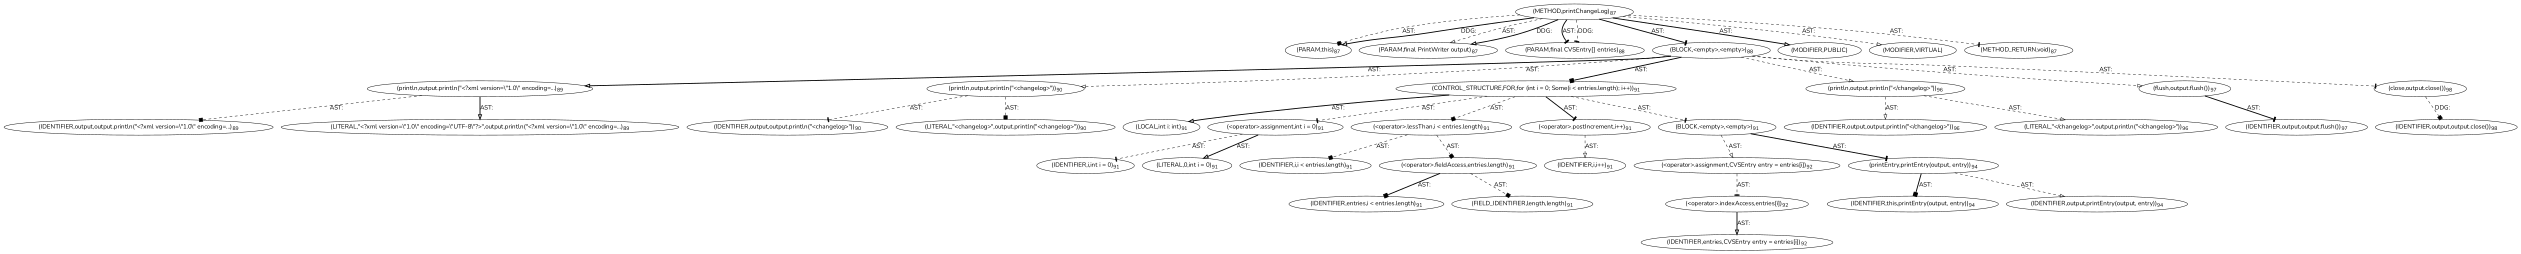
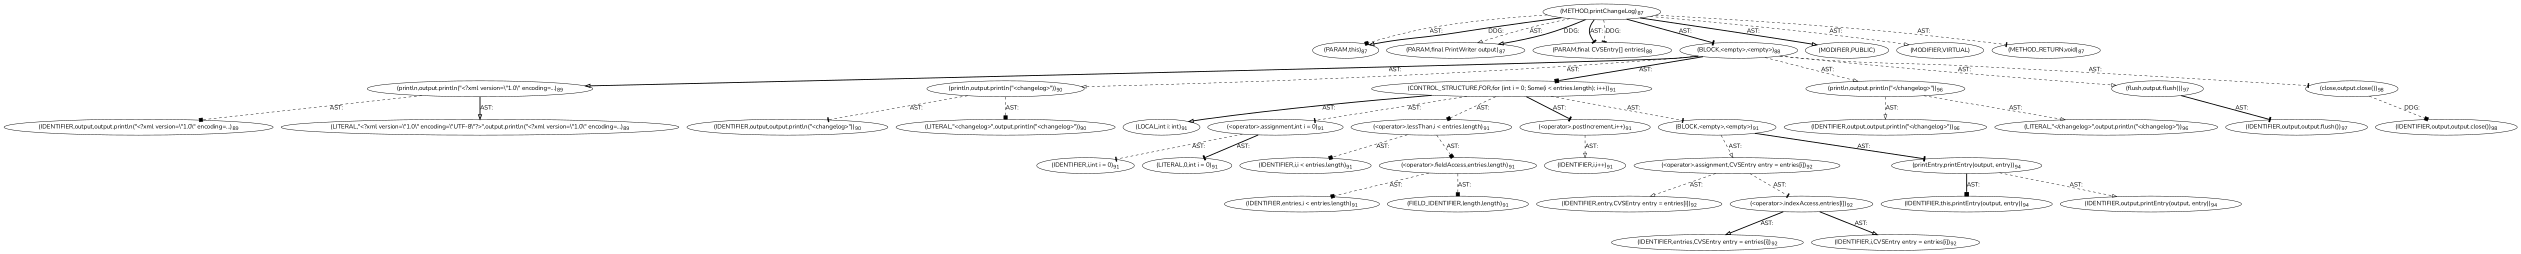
  digraph {
    fontname=Nunito
    node [fontname=Nunito]
    edge [arrowhead=onormal fontname=Nunito style=dashed]
    n1 [label=<(METHOD,printChangeLog)<SUB>87</SUB>>]
    n2 [label=<(PARAM,this)<SUB>87</SUB>>]
    n3 [label=<(PARAM,final PrintWriter output)<SUB>87</SUB>>]
    n4 [label=<(PARAM,final CVSEntry[] entries)<SUB>88</SUB>>]
    n5 [label=<(BLOCK,&lt;empty&gt;,&lt;empty&gt;)<SUB>88</SUB>>]
    n6 [label=<(MODIFIER,PUBLIC)>]
    n7 [label=<(MODIFIER,VIRTUAL)>]
    n8 [label=<(METHOD_RETURN,void)<SUB>87</SUB>>]
    n9 [label=<(println,output.println(&quot;&lt;?xml version=\&quot;1.0\&quot; encoding=...)<SUB>89</SUB>>]
    n10 [label=<(println,output.println(&quot;&lt;changelog&gt;&quot;))<SUB>90</SUB>>]
    n11 [label=<(CONTROL_STRUCTURE,FOR,for (int i = 0; Some(i &lt; entries.length); i++))<SUB>91</SUB>>]
    n12 [label=<(println,output.println(&quot;&lt;/changelog&gt;&quot;))<SUB>96</SUB>>]
    n13 [label=<(flush,output.flush())<SUB>97</SUB>>]
    n14 [label=<(close,output.close())<SUB>98</SUB>>]
    n15 [label=<(IDENTIFIER,output,output.println(&quot;&lt;?xml version=\&quot;1.0\&quot; encoding=...)<SUB>89</SUB>>]
    n16 [label=<(LITERAL,&quot;&lt;?xml version=\&quot;1.0\&quot; encoding=\&quot;UTF-8\&quot;?&gt;&quot;,output.println(&quot;&lt;?xml version=\&quot;1.0\&quot; encoding=...)<SUB>89</SUB>>]
    n17 [label=<(IDENTIFIER,output,output.println(&quot;&lt;changelog&gt;&quot;))<SUB>90</SUB>>]
    n18 [label=<(LITERAL,&quot;&lt;changelog&gt;&quot;,output.println(&quot;&lt;changelog&gt;&quot;))<SUB>90</SUB>>]
    n19 [label=<(LOCAL,int i: int)<SUB>91</SUB>>]
    n20 [label=<(&lt;operator&gt;.assignment,int i = 0)<SUB>91</SUB>>]
    n21 [label=<(&lt;operator&gt;.lessThan,i &lt; entries.length)<SUB>91</SUB>>]
    n22 [label=<(&lt;operator&gt;.postIncrement,i++)<SUB>91</SUB>>]
    n23 [label=<(BLOCK,&lt;empty&gt;,&lt;empty&gt;)<SUB>91</SUB>>]
    n24 [label=<(IDENTIFIER,output,output.println(&quot;&lt;/changelog&gt;&quot;))<SUB>96</SUB>>]
    n25 [label=<(LITERAL,&quot;&lt;/changelog&gt;&quot;,output.println(&quot;&lt;/changelog&gt;&quot;))<SUB>96</SUB>>]
    n26 [label=<(IDENTIFIER,output,output.flush())<SUB>97</SUB>>]
    n27 [label=<(IDENTIFIER,output,output.close())<SUB>98</SUB>>]
    n28 [label=<(IDENTIFIER,i,int i = 0)<SUB>91</SUB>>]
    n29 [label=<(LITERAL,0,int i = 0)<SUB>91</SUB>>]
    n30 [label=<(IDENTIFIER,i,i &lt; entries.length)<SUB>91</SUB>>]
    n31 [label=<(&lt;operator&gt;.fieldAccess,entries.length)<SUB>91</SUB>>]
    n32 [label=<(IDENTIFIER,i,i++)<SUB>91</SUB>>]
    n33 [label=<(&lt;operator&gt;.assignment,CVSEntry entry = entries[i])<SUB>92</SUB>>]
    n34 [label=<(printEntry,printEntry(output, entry))<SUB>94</SUB>>]
    n35 [label=<(IDENTIFIER,entries,i &lt; entries.length)<SUB>91</SUB>>]
    n36 [label=<(FIELD_IDENTIFIER,length,length)<SUB>91</SUB>>]
+   n37 [label=<(IDENTIFIER,entry,CVSEntry entry = entries[i])<SUB>92</SUB>>]
    n38 [label=<(&lt;operator&gt;.indexAccess,entries[i])<SUB>92</SUB>>]
    n39 [label=<(IDENTIFIER,this,printEntry(output, entry))<SUB>94</SUB>>]
    n40 [label=<(IDENTIFIER,output,printEntry(output, entry))<SUB>94</SUB>>]
    n41 [label=<(IDENTIFIER,entries,CVSEntry entry = entries[i])<SUB>92</SUB>>]
+   n42 [label=<(IDENTIFIER,i,CVSEntry entry = entries[i])<SUB>92</SUB>>]
    n1 -> n2 [arrowhead=box label="AST: "]
    n1 -> n2 [label="DDG: " style=bold]
    n1 -> n3 [label="AST: "]
    n1 -> n3 [label="DDG: " style=bold]
    n1 -> n4 [arrowhead=tee label="AST: " style=bold]
    n1 -> n4 [arrowhead=tee label="DDG: "]
    n1 -> n5 [arrowhead=tee label="AST: " style=bold]
    n1 -> n6 [label="AST: " style=bold]
    n1 -> n7 [label="AST: "]
    n1 -> n8 [arrowhead=tee label="AST: "]
    n5 -> n9 [label="AST: " style=bold]
    n5 -> n10 [label="AST: "]
    n5 -> n11 [arrowhead=box label="AST: " style=bold]
    n5 -> n12 [label="AST: "]
    n5 -> n13 [label="AST: "]
    n5 -> n14 [arrowhead=tee label="AST: "]
    n9 -> n15 [arrowhead=box label="AST: "]
    n9 -> n16 [label="AST: " style=bold]
    n10 -> n17 [arrowhead=tee label="AST: "]
    n10 -> n18 [arrowhead=box label="AST: "]
    n11 -> n19 [label="AST: " style=bold]
    n11 -> n20 [arrowhead=tee label="AST: "]
    n11 -> n21 [arrowhead=box label="AST: "]
    n11 -> n22 [arrowhead=tee label="AST: " style=bold]
    n11 -> n23 [arrowhead=tee label="AST: "]
    n12 -> n24 [label="AST: "]
    n12 -> n25 [label="AST: "]
    n13 -> n26 [arrowhead=tee label="AST: " style=bold]
    n14 -> n27 [arrowhead=box label="DDG: "]
    n20 -> n28 [arrowhead=tee label="AST: "]
-   n20 -> n29 [label="AST: " style=bold]
+   n20 -> n29 [arrowhead=tee label="AST: " style=bold]
    n21 -> n30 [arrowhead=box label="AST: "]
    n21 -> n31 [arrowhead=box label="AST: "]
    n22 -> n32 [label="AST: "]
    n23 -> n33 [label="AST: "]
    n23 -> n34 [arrowhead=tee label="AST: " style=bold]
-   n31 -> n35 [arrowhead=box label="AST: " style=bold]
+   n31 -> n35 [arrowhead=box label="AST: "]
    n31 -> n36 [arrowhead=box label="AST: "]
+   n33 -> n37 [label="AST: "]
    n33 -> n38 [arrowhead=tee label="AST: "]
    n34 -> n39 [arrowhead=box label="AST: " style=bold]
    n34 -> n40 [label="AST: "]
    n38 -> n41 [label="AST: " style=bold]
+   n38 -> n42 [label="AST: " style=bold]
  }
